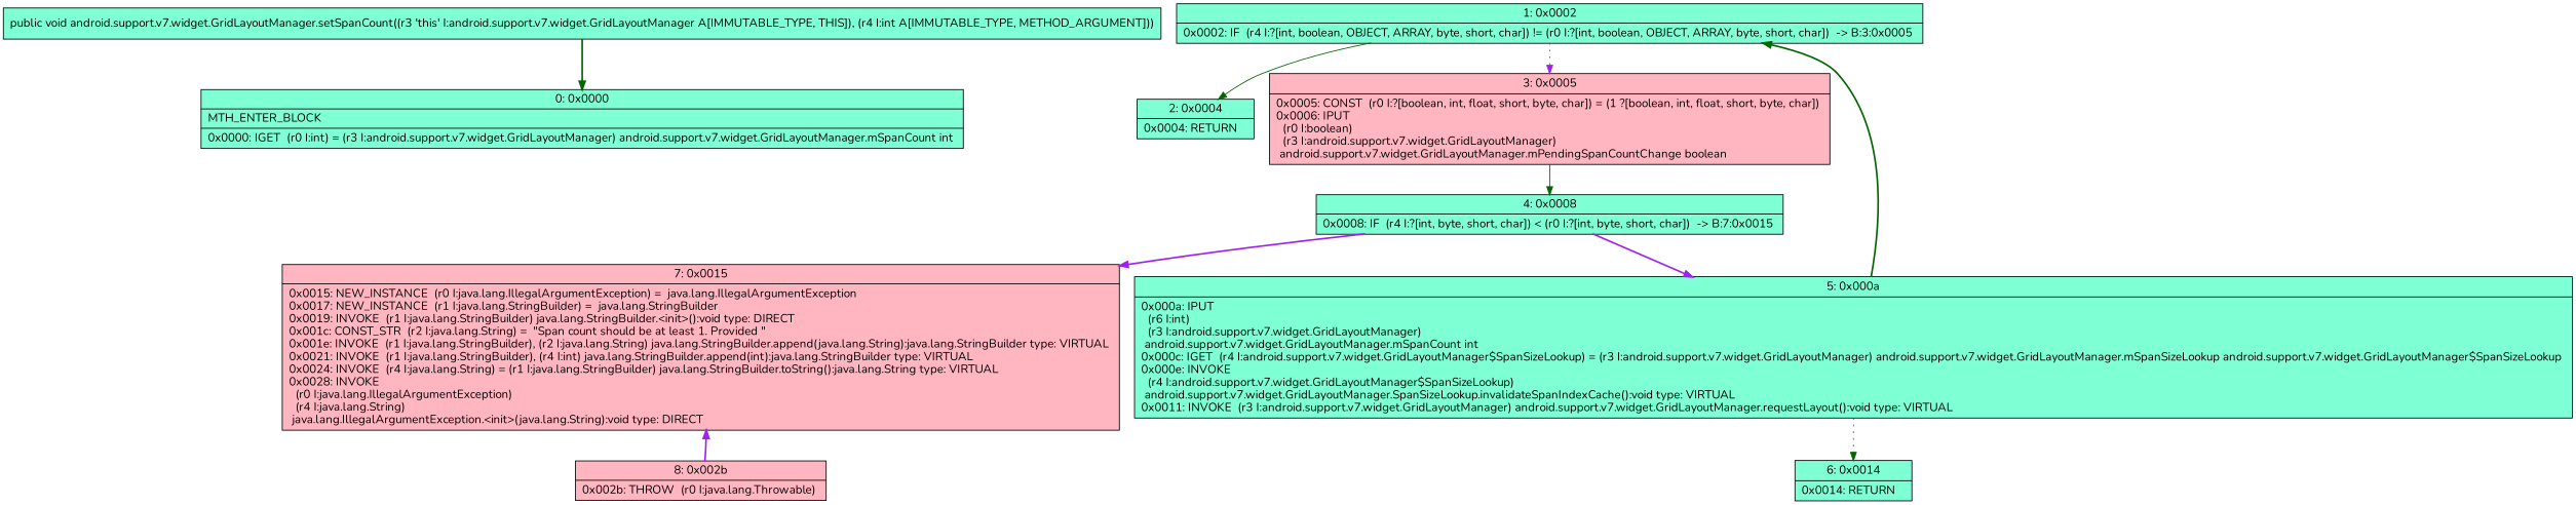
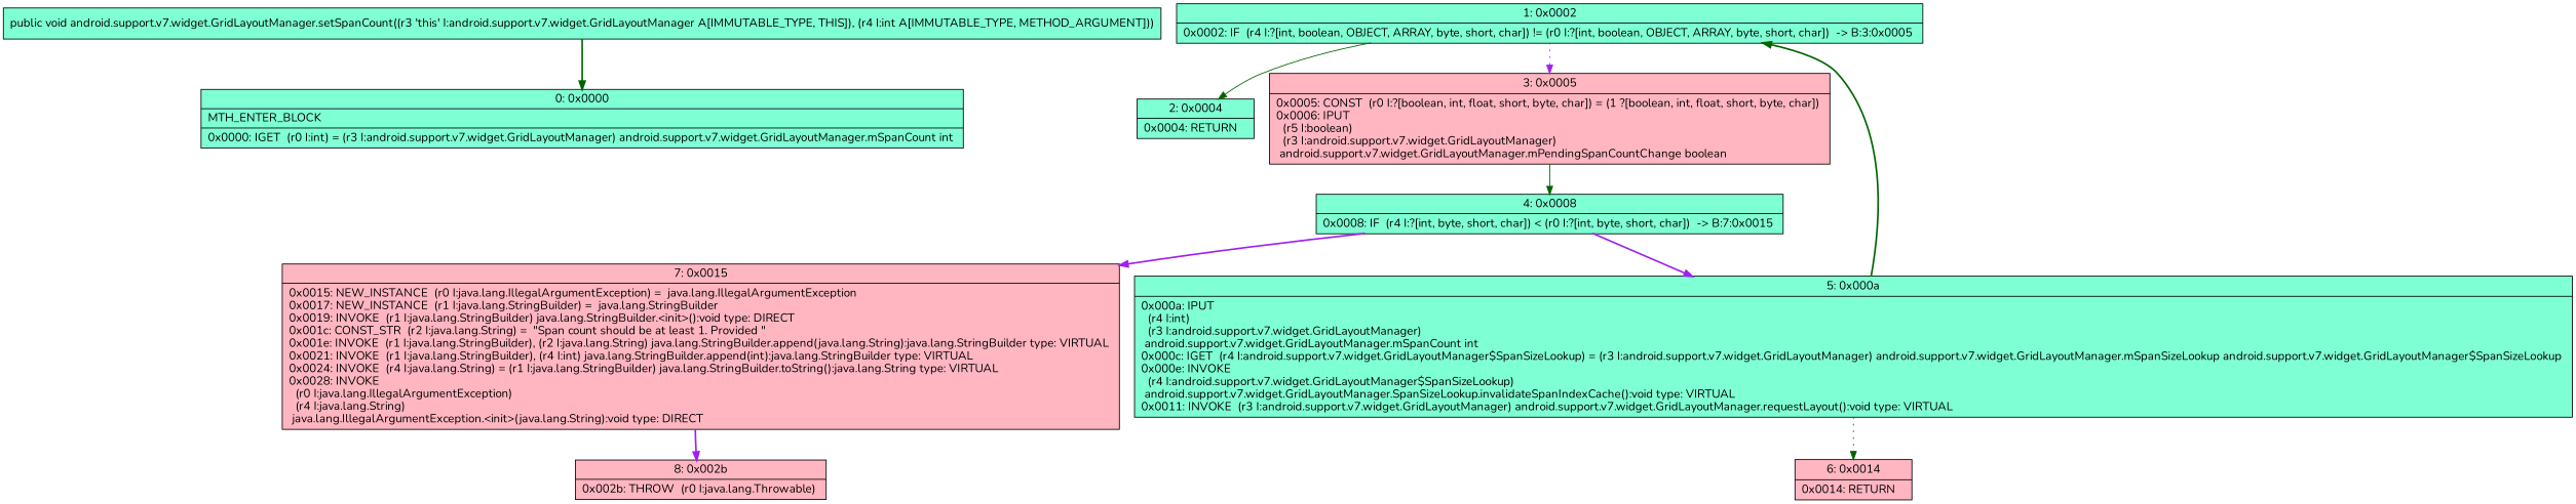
  digraph {
    fontname=Nunito
    node [fillcolor=aquamarine fontname=Nunito shape=record style=filled]
    edge [color=darkgreen fontname=Nunito style=bold]
    n1 [label="{0\:\ 0x0000|MTH_ENTER_BLOCK\l|0x0000: IGET  (r0 I:int) = (r3 I:android.support.v7.widget.GridLayoutManager) android.support.v7.widget.GridLayoutManager.mSpanCount int \l}"]
    n2 [label="{1\:\ 0x0002|0x0002: IF  (r4 I:?[int, boolean, OBJECT, ARRAY, byte, short, char]) != (r0 I:?[int, boolean, OBJECT, ARRAY, byte, short, char])  \-\> B:3:0x0005 \l}"]
    n3 [label="{2\:\ 0x0004|0x0004: RETURN   \l}"]
-   n4 [fillcolor=lightpink label="{3\:\ 0x0005|0x0005: CONST  (r0 I:?[boolean, int, float, short, byte, char]) = (1 ?[boolean, int, float, short, byte, char]) \l0x0006: IPUT  \l  (r0 I:boolean)\l  (r3 I:android.support.v7.widget.GridLayoutManager)\l android.support.v7.widget.GridLayoutManager.mPendingSpanCountChange boolean \l}"]
+   n4 [fillcolor=lightpink label="{3\:\ 0x0005|0x0005: CONST  (r0 I:?[boolean, int, float, short, byte, char]) = (1 ?[boolean, int, float, short, byte, char]) \l0x0006: IPUT  \l  (r5 I:boolean)\l  (r3 I:android.support.v7.widget.GridLayoutManager)\l android.support.v7.widget.GridLayoutManager.mPendingSpanCountChange boolean \l}"]
    n5 [label="{4\:\ 0x0008|0x0008: IF  (r4 I:?[int, byte, short, char]) \< (r0 I:?[int, byte, short, char])  \-\> B:7:0x0015 \l}"]
-   n6 [label="{5\:\ 0x000a|0x000a: IPUT  \l  (r6 I:int)\l  (r3 I:android.support.v7.widget.GridLayoutManager)\l android.support.v7.widget.GridLayoutManager.mSpanCount int \l0x000c: IGET  (r4 I:android.support.v7.widget.GridLayoutManager$SpanSizeLookup) = (r3 I:android.support.v7.widget.GridLayoutManager) android.support.v7.widget.GridLayoutManager.mSpanSizeLookup android.support.v7.widget.GridLayoutManager$SpanSizeLookup \l0x000e: INVOKE  \l  (r4 I:android.support.v7.widget.GridLayoutManager$SpanSizeLookup)\l android.support.v7.widget.GridLayoutManager.SpanSizeLookup.invalidateSpanIndexCache():void type: VIRTUAL \l0x0011: INVOKE  (r3 I:android.support.v7.widget.GridLayoutManager) android.support.v7.widget.GridLayoutManager.requestLayout():void type: VIRTUAL \l}"]
+   n6 [label="{5\:\ 0x000a|0x000a: IPUT  \l  (r4 I:int)\l  (r3 I:android.support.v7.widget.GridLayoutManager)\l android.support.v7.widget.GridLayoutManager.mSpanCount int \l0x000c: IGET  (r4 I:android.support.v7.widget.GridLayoutManager$SpanSizeLookup) = (r3 I:android.support.v7.widget.GridLayoutManager) android.support.v7.widget.GridLayoutManager.mSpanSizeLookup android.support.v7.widget.GridLayoutManager$SpanSizeLookup \l0x000e: INVOKE  \l  (r4 I:android.support.v7.widget.GridLayoutManager$SpanSizeLookup)\l android.support.v7.widget.GridLayoutManager.SpanSizeLookup.invalidateSpanIndexCache():void type: VIRTUAL \l0x0011: INVOKE  (r3 I:android.support.v7.widget.GridLayoutManager) android.support.v7.widget.GridLayoutManager.requestLayout():void type: VIRTUAL \l}"]
    n7 [fillcolor=lightpink label="{7\:\ 0x0015|0x0015: NEW_INSTANCE  (r0 I:java.lang.IllegalArgumentException) =  java.lang.IllegalArgumentException \l0x0017: NEW_INSTANCE  (r1 I:java.lang.StringBuilder) =  java.lang.StringBuilder \l0x0019: INVOKE  (r1 I:java.lang.StringBuilder) java.lang.StringBuilder.\<init\>():void type: DIRECT \l0x001c: CONST_STR  (r2 I:java.lang.String) =  \"Span count should be at least 1. Provided \" \l0x001e: INVOKE  (r1 I:java.lang.StringBuilder), (r2 I:java.lang.String) java.lang.StringBuilder.append(java.lang.String):java.lang.StringBuilder type: VIRTUAL \l0x0021: INVOKE  (r1 I:java.lang.StringBuilder), (r4 I:int) java.lang.StringBuilder.append(int):java.lang.StringBuilder type: VIRTUAL \l0x0024: INVOKE  (r4 I:java.lang.String) = (r1 I:java.lang.StringBuilder) java.lang.StringBuilder.toString():java.lang.String type: VIRTUAL \l0x0028: INVOKE  \l  (r0 I:java.lang.IllegalArgumentException)\l  (r4 I:java.lang.String)\l java.lang.IllegalArgumentException.\<init\>(java.lang.String):void type: DIRECT \l}"]
-   n8 [label="{6\:\ 0x0014|0x0014: RETURN   \l}"]
+   n8 [fillcolor=lightpink label="{6\:\ 0x0014|0x0014: RETURN   \l}"]
    n9 [fillcolor=lightpink label="{8\:\ 0x002b|0x002b: THROW  (r0 I:java.lang.Throwable) \l}"]
    n10 [label="{public void android.support.v7.widget.GridLayoutManager.setSpanCount((r3 'this' I:android.support.v7.widget.GridLayoutManager A[IMMUTABLE_TYPE, THIS]), (r4 I:int A[IMMUTABLE_TYPE, METHOD_ARGUMENT])) }"]
    n2 -> n3 [style=solid]
    n2 -> n4 [color=purple style=dotted]
    n4 -> n5 [style=solid]
    n5 -> n6 [color=purple]
    n5 -> n7 [color=purple]
    n6 -> n2
    n6 -> n8 [style=dotted]
-   n9 -> n7 [color=purple]
+   n7 -> n9 [color=purple]
    n10 -> n1
  }
